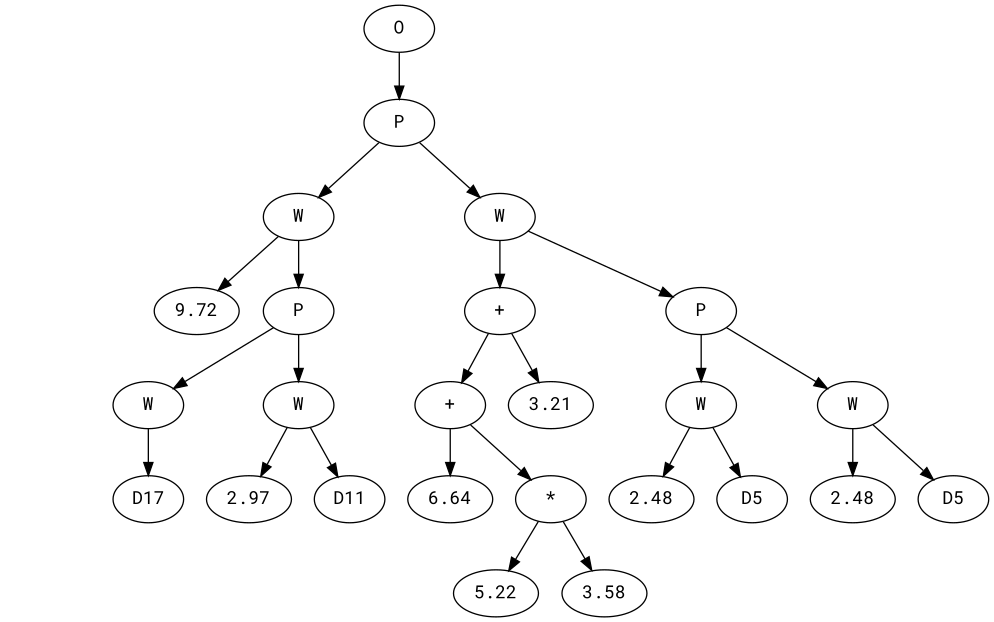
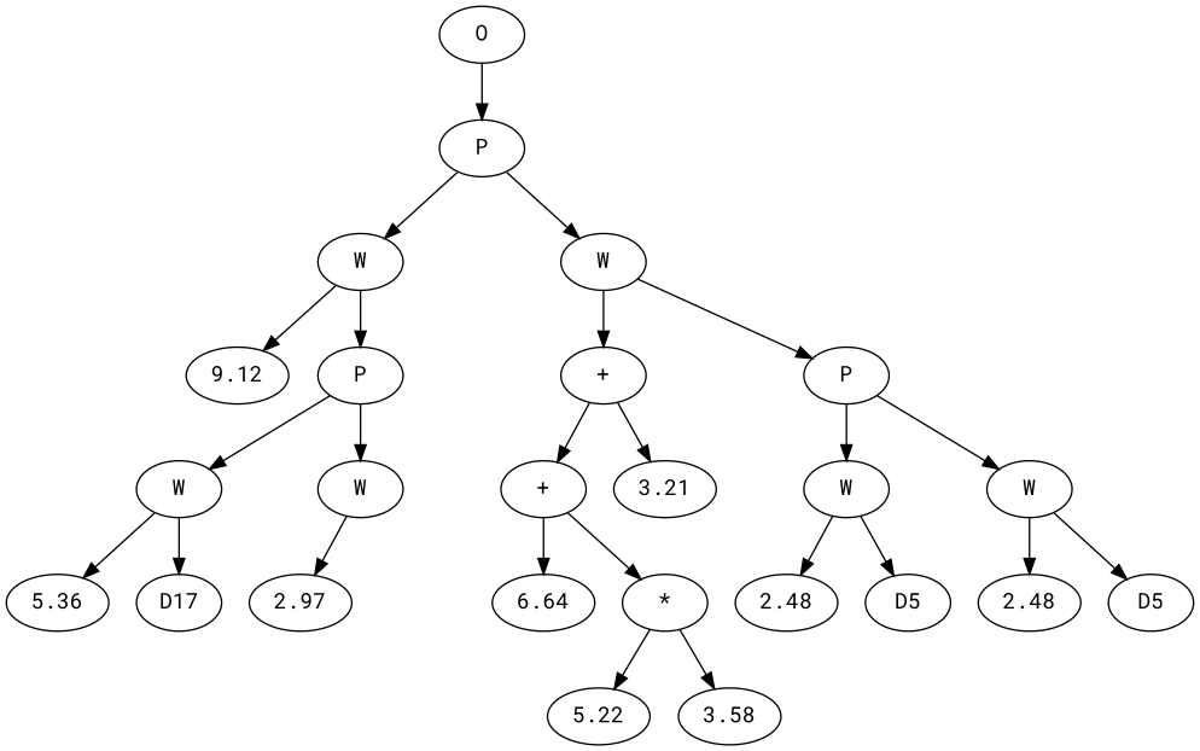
  digraph {
    fontname="Roboto Mono"
    node [fontname="Roboto Mono"]
    edge [fontname="Roboto Mono"]
    n1 [label=O]
    n2 [label=P]
    n3 [label=W]
    n4 [label=W]
-   n5 [label=9.72]
+   n5 [label=9.12]
    n6 [label=P]
    n7 [label="+"]
    n8 [label=P]
    n9 [label=W]
    n10 [label=W]
+   n11 [label=5.36]
    n12 [label=D17]
    n13 [label=2.97]
-   n14 [label=D11]
    n15 [label="+"]
    n16 [label=3.21]
    n17 [label=W]
    n18 [label=W]
    n19 [label=6.64]
    n20 [label="*"]
    n21 [label=5.22]
    n22 [label=3.58]
    n23 [label=2.48]
    n24 [label=D5]
    n25 [label=2.48]
    n26 [label=D5]
    n1 -> n2
    n2 -> n3
    n2 -> n4
    n3 -> n5
    n3 -> n6
    n4 -> n7
    n4 -> n8
    n6 -> n9
    n6 -> n10
    n7 -> n15
    n7 -> n16
    n8 -> n17
    n8 -> n18
+   n9 -> n11
    n9 -> n12
    n10 -> n13
-   n10 -> n14
    n15 -> n19
    n15 -> n20
    n17 -> n23
    n17 -> n24
    n18 -> n25
    n18 -> n26
    n20 -> n21
    n20 -> n22
  }
